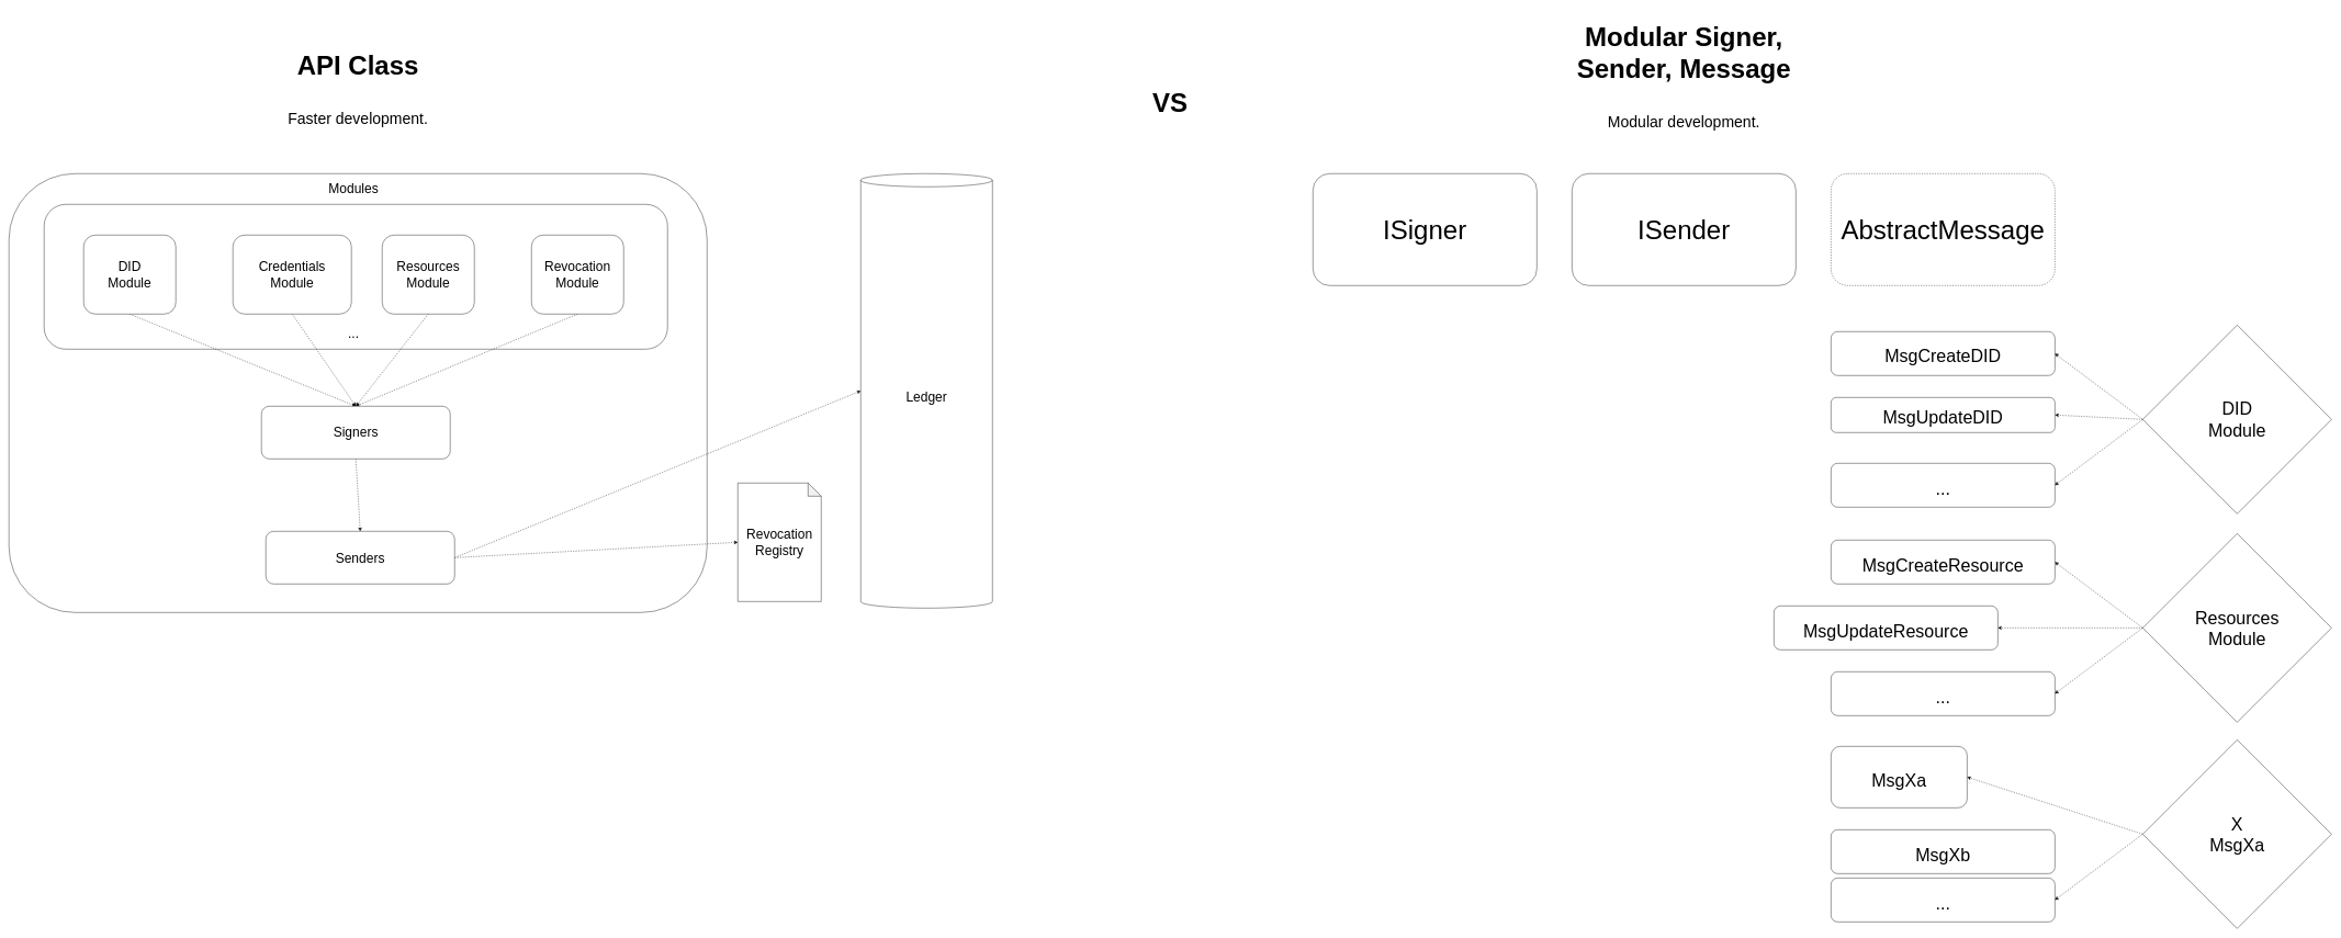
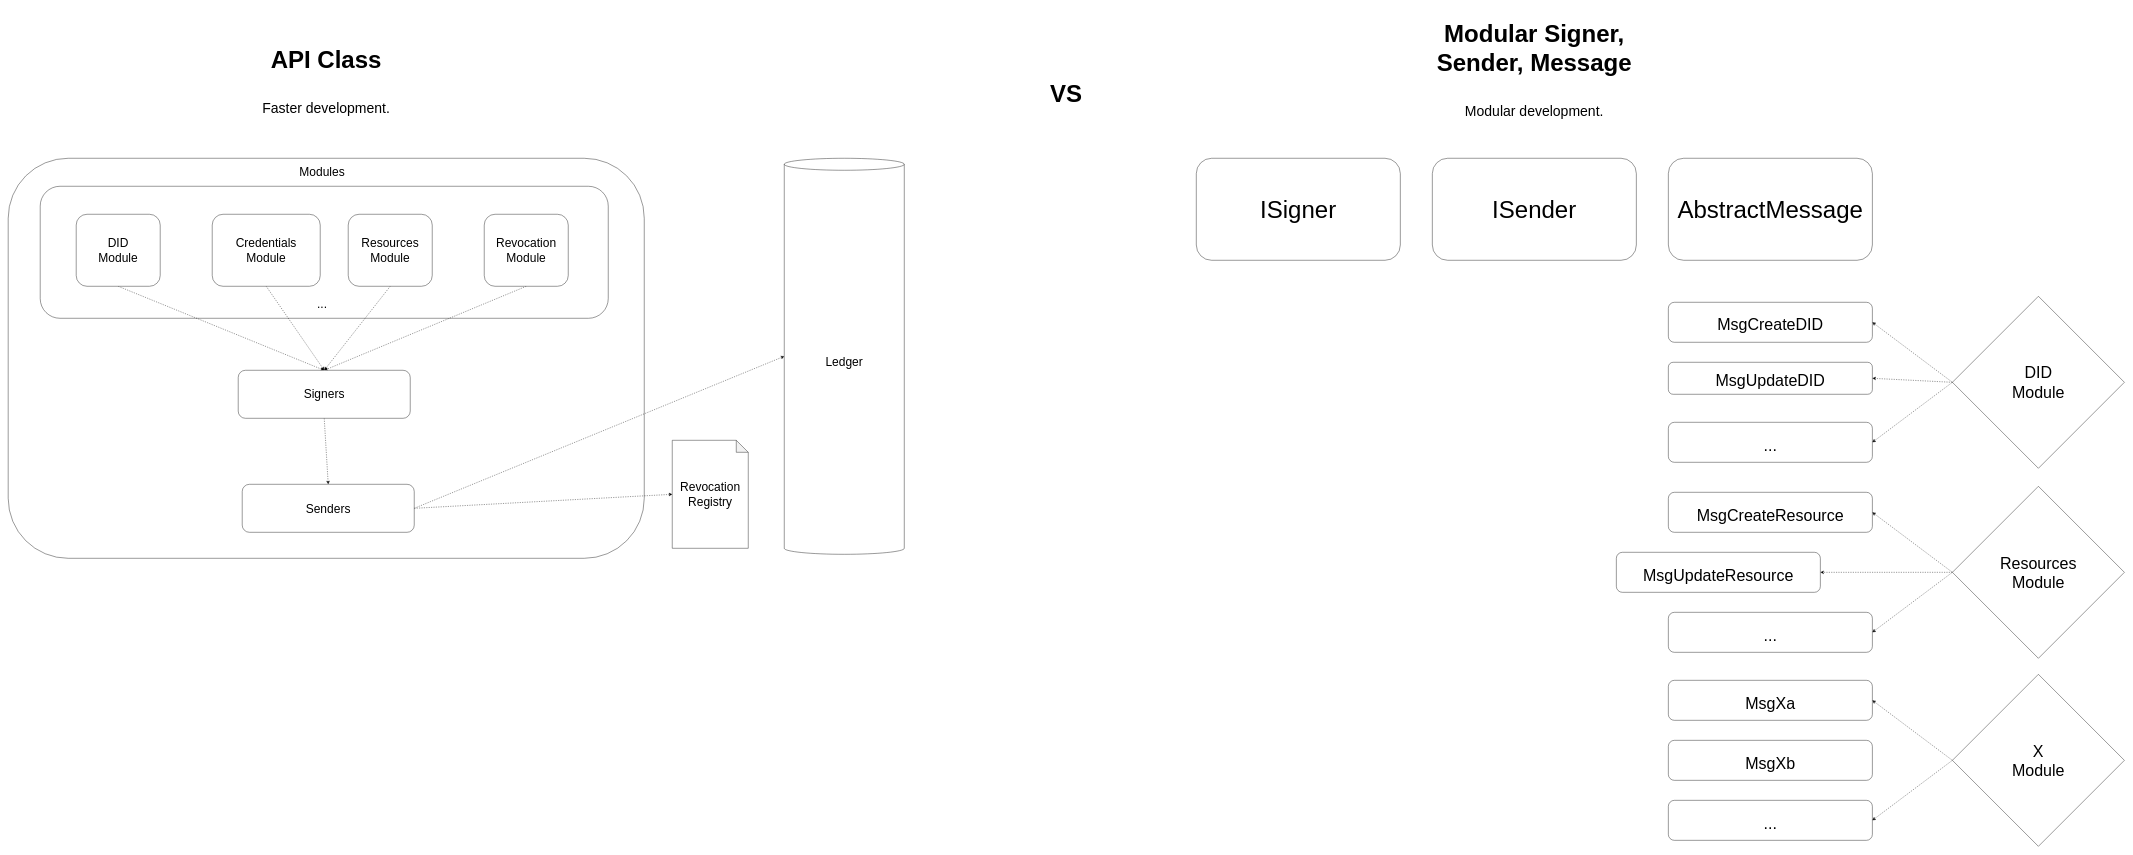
  <mxCell id="0" />
  <mxCell id="1" parent="0" />
  <mxCell id="2" value="&lt;font style=&quot;font-size: 30px&quot;&gt;&lt;br&gt;&lt;/font&gt;" style="rounded=1;whiteSpace=wrap;html=1;" vertex="1" parent="1"><mxGeometry x="20" y="395" width="1590" height="1000" as="geometry" /></mxCell>
  <mxCell id="3" value="" style="rounded=1;whiteSpace=wrap;html=1;fontSize=30;" vertex="1" parent="1"><mxGeometry x="100" y="465" width="1420" height="330" as="geometry" /></mxCell>
  <mxCell id="4" style="edgeStyle=none;rounded=1;html=1;exitX=0.5;exitY=1;exitDx=0;exitDy=0;entryX=0.5;entryY=0;entryDx=0;entryDy=0;dashed=1;fontSize=30;" edge="1" parent="1" source="5" target="17"><mxGeometry relative="1" as="geometry" /></mxCell>
  <mxCell id="5" value="DID&lt;br&gt;Module" style="rounded=1;whiteSpace=wrap;html=1;fontSize=30;" vertex="1" parent="1"><mxGeometry x="190" y="535" width="210" height="180" as="geometry" /></mxCell>
  <mxCell id="6" value="Modules" style="text;html=1;strokeColor=none;fillColor=none;align=center;verticalAlign=middle;whiteSpace=wrap;rounded=0;fontSize=30;" vertex="1" parent="1"><mxGeometry x="645" y="395" width="320" height="70" as="geometry" /></mxCell>
  <mxCell id="7" style="edgeStyle=none;rounded=1;html=1;exitX=0.5;exitY=1;exitDx=0;exitDy=0;dashed=1;fontSize=30;" edge="1" parent="1" source="8"><mxGeometry relative="1" as="geometry"><mxPoint y="925" as="targetPoint" x="810" /></mxGeometry></mxCell>
  <mxCell id="8" value="Resources&lt;br&gt;Module" style="rounded=1;whiteSpace=wrap;html=1;fontSize=30;" vertex="1" parent="1"><mxGeometry x="870" y="535" width="210" height="180" as="geometry" /></mxCell>
  <mxCell id="9" style="edgeStyle=none;rounded=1;html=1;exitX=0.5;exitY=1;exitDx=0;exitDy=0;entryX=0.5;entryY=0;entryDx=0;entryDy=0;dashed=1;fontSize=30;" edge="1" parent="1" source="10" target="17"><mxGeometry relative="1" as="geometry" /></mxCell>
  <mxCell id="10" value="Revocation&lt;br&gt;Module" style="rounded=1;whiteSpace=wrap;html=1;fontSize=30;" vertex="1" parent="1"><mxGeometry x="1210" y="535" width="210" height="180" as="geometry" /></mxCell>
  <mxCell id="11" style="edgeStyle=none;rounded=1;html=1;exitX=0.5;exitY=1;exitDx=0;exitDy=0;dashed=1;fontSize=30;" edge="1" parent="1" source="12"><mxGeometry relative="1" as="geometry"><mxPoint y="925" as="targetPoint" x="810" /></mxGeometry></mxCell>
  <mxCell id="12" value="Credentials&lt;br&gt;Module" style="rounded=1;whiteSpace=wrap;html=1;fontSize=30;" vertex="1" parent="1"><mxGeometry x="530" y="535" width="270" height="180" as="geometry" /></mxCell>
  <mxCell id="13" style="edgeStyle=none;rounded=1;html=1;exitX=1;exitY=0.5;exitDx=0;exitDy=0;entryX=0;entryY=0.5;entryDx=0;entryDy=0;entryPerimeter=0;dashed=1;fontSize=30;" edge="1" parent="1" source="15" target="19"><mxGeometry relative="1" as="geometry" /></mxCell>
  <mxCell id="14" style="edgeStyle=none;rounded=1;html=1;exitX=1;exitY=0.5;exitDx=0;exitDy=0;entryX=0;entryY=0.5;entryDx=0;entryDy=0;entryPerimeter=0;dashed=1;fontSize=30;" edge="1" parent="1" source="15" target="20"><mxGeometry relative="1" as="geometry" /></mxCell>
  <mxCell id="15" value="Senders" style="rounded=1;whiteSpace=wrap;html=1;fontSize=30;" vertex="1" parent="1"><mxGeometry x="605" y="1210" width="430" height="120" as="geometry" /></mxCell>
  <mxCell id="16" style="edgeStyle=none;rounded=1;html=1;exitX=0.5;exitY=1;exitDx=0;exitDy=0;entryX=0.5;entryY=0;entryDx=0;entryDy=0;dashed=1;fontSize=30;" edge="1" parent="1" source="17" target="15"><mxGeometry relative="1" as="geometry" /></mxCell>
  <mxCell id="17" value="Signers" style="rounded=1;whiteSpace=wrap;html=1;fontSize=30;" vertex="1" parent="1"><mxGeometry x="595" y="925" width="430" height="120" as="geometry" /></mxCell>
  <mxCell id="18" value="..." style="text;html=1;strokeColor=none;fillColor=none;align=center;verticalAlign=middle;whiteSpace=wrap;rounded=0;fontSize=30;" vertex="1" parent="1"><mxGeometry x="645" y="725" width="320" height="70" as="geometry" /></mxCell>
  <mxCell id="19" value="Ledger" style="shape=cylinder3;whiteSpace=wrap;html=1;boundedLbl=1;backgroundOutline=1;size=15;fontSize=30;" vertex="1" parent="1"><mxGeometry x="1960" y="395" width="300" height="990" as="geometry" /></mxCell>
  <mxCell id="20" value="Revocation&lt;br&gt;Registry" style="shape=note;whiteSpace=wrap;html=1;backgroundOutline=1;darkOpacity=0.05;fontSize=30;" vertex="1" parent="1"><mxGeometry x="1680" y="1100" width="190" height="270" as="geometry" /></mxCell>
  <mxCell id="21" value="&lt;h1&gt;&lt;span&gt;API Class&lt;/span&gt;&lt;/h1&gt;&lt;h1&gt;&lt;span style=&quot;font-weight: 400&quot;&gt;&lt;font style=&quot;font-size: 35px&quot;&gt;Faster development.&lt;/font&gt;&lt;/span&gt;&lt;/h1&gt;" style="text;html=1;strokeColor=none;fillColor=none;spacing=5;spacingTop=-20;whiteSpace=wrap;overflow=hidden;rounded=0;fontSize=30;align=center;" vertex="1" parent="1"><mxGeometry x="615" y="85" width="400" height="330" as="geometry" /></mxCell>
  <mxCell id="22" value="&lt;b&gt;&lt;font style=&quot;font-size: 60px&quot;&gt;VS&lt;/font&gt;&lt;/b&gt;" style="text;html=1;strokeColor=none;fillColor=none;align=center;verticalAlign=middle;whiteSpace=wrap;rounded=0;fontSize=35;" vertex="1" parent="1"><mxGeometry x="2495" y="135" width="340" height="200" as="geometry" /></mxCell>
  <mxCell id="23" value="&lt;h1&gt;&lt;span&gt;Modular Signer, Sender, Message&lt;/span&gt;&lt;/h1&gt;&lt;h1&gt;&lt;span style=&quot;font-weight: 400&quot;&gt;&lt;font style=&quot;font-size: 35px&quot;&gt;Modular development.&lt;/font&gt;&lt;/span&gt;&lt;/h1&gt;" style="text;html=1;strokeColor=none;fillColor=none;spacing=5;spacingTop=-20;whiteSpace=wrap;overflow=hidden;rounded=0;fontSize=30;align=center;" vertex="1" parent="1"><mxGeometry x="3565" y="20" width="540" height="330" as="geometry" /></mxCell>
  <mxCell id="24" value="ISigner" style="rounded=1;whiteSpace=wrap;html=1;fontSize=60;" vertex="1" parent="1"><mxGeometry x="2990" y="395" width="510" height="255" as="geometry" /></mxCell>
  <mxCell id="25" value="ISender" style="rounded=1;whiteSpace=wrap;html=1;fontSize=60;" vertex="1" parent="1"><mxGeometry x="3580" y="395" width="510" height="255" as="geometry" /></mxCell>
- <mxCell id="26" value="AbstractMessage" style="rounded=1;whiteSpace=wrap;html=1;fontSize=60;dashed=1;" vertex="1" parent="1"><mxGeometry x="4170" y="395" width="510" height="255" as="geometry" /></mxCell>
+ <mxCell id="26" value="AbstractMessage" style="rounded=1;whiteSpace=wrap;html=1;fontSize=60;" vertex="1" parent="1"><mxGeometry x="4170" y="395" width="510" height="255" as="geometry" /></mxCell>
  <mxCell id="27" value="&lt;font style=&quot;font-size: 40px&quot;&gt;MsgCreateDID&lt;/font&gt;" style="rounded=1;whiteSpace=wrap;html=1;fontSize=60;" vertex="1" parent="1"><mxGeometry x="4170" y="755" width="510" height="100" as="geometry" /></mxCell>
  <mxCell id="28" value="&lt;font style=&quot;font-size: 40px&quot;&gt;MsgUpdateDID&lt;/font&gt;" style="rounded=1;whiteSpace=wrap;html=1;fontSize=60;" vertex="1" parent="1"><mxGeometry x="4170" y="905" width="510" height="80" as="geometry" /></mxCell>
  <mxCell id="29" value="&lt;font style=&quot;font-size: 40px&quot;&gt;...&lt;/font&gt;" style="rounded=1;whiteSpace=wrap;html=1;fontSize=60;" vertex="1" parent="1"><mxGeometry x="4170" y="1055" width="510" height="100" as="geometry" /></mxCell>
  <mxCell id="30" style="edgeStyle=none;rounded=1;html=1;exitX=0;exitY=0.5;exitDx=0;exitDy=0;entryX=1;entryY=0.5;entryDx=0;entryDy=0;dashed=1;fontSize=40;" edge="1" parent="1" source="33" target="28"><mxGeometry relative="1" as="geometry" /></mxCell>
  <mxCell id="31" style="edgeStyle=none;rounded=1;html=1;exitX=0;exitY=0.5;exitDx=0;exitDy=0;entryX=1;entryY=0.5;entryDx=0;entryDy=0;dashed=1;fontSize=40;" edge="1" parent="1" source="33" target="27"><mxGeometry relative="1" as="geometry" /></mxCell>
  <mxCell id="32" style="edgeStyle=none;rounded=1;html=1;exitX=0;exitY=0.5;exitDx=0;exitDy=0;entryX=1;entryY=0.5;entryDx=0;entryDy=0;dashed=1;fontSize=40;" edge="1" parent="1" source="33" target="29"><mxGeometry relative="1" as="geometry" /></mxCell>
  <mxCell id="33" value="DID&lt;br&gt;Module" style="rhombus;whiteSpace=wrap;html=1;fontSize=40;" vertex="1" parent="1"><mxGeometry x="4880" y="740" width="430" height="430" as="geometry" /></mxCell>
  <mxCell id="34" value="&lt;font style=&quot;font-size: 40px&quot;&gt;MsgCreateResource&lt;/font&gt;" style="rounded=1;whiteSpace=wrap;html=1;fontSize=60;" vertex="1" parent="1"><mxGeometry x="4170" y="1230" width="510" height="100" as="geometry" /></mxCell>
  <mxCell id="35" value="&lt;font style=&quot;font-size: 40px&quot;&gt;MsgUpdateResource&lt;/font&gt;" style="rounded=1;whiteSpace=wrap;html=1;fontSize=60;" vertex="1" parent="1"><mxGeometry x="4040" y="1380" width="510" height="100" as="geometry" /></mxCell>
  <mxCell id="36" value="&lt;font style=&quot;font-size: 40px&quot;&gt;...&lt;/font&gt;" style="rounded=1;whiteSpace=wrap;html=1;fontSize=60;" vertex="1" parent="1"><mxGeometry x="4170" y="1530" width="510" height="100" as="geometry" /></mxCell>
  <mxCell id="37" style="edgeStyle=none;rounded=1;html=1;exitX=0;exitY=0.5;exitDx=0;exitDy=0;entryX=1;entryY=0.5;entryDx=0;entryDy=0;dashed=1;fontSize=40;" edge="1" parent="1" source="40" target="35"><mxGeometry relative="1" as="geometry" /></mxCell>
  <mxCell id="38" style="edgeStyle=none;rounded=1;html=1;exitX=0;exitY=0.5;exitDx=0;exitDy=0;entryX=1;entryY=0.5;entryDx=0;entryDy=0;dashed=1;fontSize=40;" edge="1" parent="1" source="40" target="34"><mxGeometry relative="1" as="geometry" /></mxCell>
  <mxCell id="39" style="edgeStyle=none;rounded=1;html=1;exitX=0;exitY=0.5;exitDx=0;exitDy=0;entryX=1;entryY=0.5;entryDx=0;entryDy=0;dashed=1;fontSize=40;" edge="1" parent="1" source="40" target="36"><mxGeometry relative="1" as="geometry" /></mxCell>
  <mxCell id="40" value="Resources&lt;br&gt;Module" style="rhombus;whiteSpace=wrap;html=1;fontSize=40;" vertex="1" parent="1"><mxGeometry x="4880" y="1215" width="430" height="430" as="geometry" /></mxCell>
- <mxCell id="41" value="&lt;font style=&quot;font-size: 40px&quot;&gt;MsgXa&lt;/font&gt;" style="rounded=1;whiteSpace=wrap;html=1;fontSize=60;" vertex="1" parent="1"><mxGeometry x="4170" y="1700" width="310" height="140" as="geometry" /></mxCell>
- <mxCell id="42" value="&lt;font style=&quot;font-size: 40px&quot;&gt;MsgXb&lt;/font&gt;" style="rounded=1;whiteSpace=wrap;html=1;fontSize=60;" vertex="1" parent="1"><mxGeometry x="4170" y="1890" width="510" height="100" as="geometry" /></mxCell>
+ <mxCell id="41" value="&lt;font style=&quot;font-size: 40px&quot;&gt;MsgXa&lt;/font&gt;" style="rounded=1;whiteSpace=wrap;html=1;fontSize=60;" vertex="1" parent="1"><mxGeometry x="4170" y="1700" width="510" height="100" as="geometry" /></mxCell>
+ <mxCell id="42" value="&lt;font style=&quot;font-size: 40px&quot;&gt;MsgXb&lt;/font&gt;" style="rounded=1;whiteSpace=wrap;html=1;fontSize=60;" vertex="1" parent="1"><mxGeometry x="4170" y="1850" width="510" height="100" as="geometry" /></mxCell>
  <mxCell id="43" value="&lt;font style=&quot;font-size: 40px&quot;&gt;...&lt;/font&gt;" style="rounded=1;whiteSpace=wrap;html=1;fontSize=60;" vertex="1" parent="1"><mxGeometry x="4170" y="2000" width="510" height="100" as="geometry" /></mxCell>
  <mxCell id="44" style="edgeStyle=none;rounded=1;html=1;exitX=0;exitY=0.5;exitDx=0;exitDy=0;entryX=1;entryY=0.5;entryDx=0;entryDy=0;dashed=1;fontSize=40;" edge="1" parent="1" source="46" target="41"><mxGeometry relative="1" as="geometry" /></mxCell>
  <mxCell id="45" style="edgeStyle=none;rounded=1;html=1;exitX=0;exitY=0.5;exitDx=0;exitDy=0;entryX=1;entryY=0.5;entryDx=0;entryDy=0;dashed=1;fontSize=40;" edge="1" parent="1" source="46" target="43"><mxGeometry relative="1" as="geometry" /></mxCell>
- <mxCell id="46" value="X&lt;br&gt;MsgXa" style="rhombus;whiteSpace=wrap;html=1;fontSize=40;" vertex="1" parent="1"><mxGeometry x="4880" y="1685" width="430" height="430" as="geometry" /></mxCell>
+ <mxCell id="46" value="X&lt;br&gt;Module" style="rhombus;whiteSpace=wrap;html=1;fontSize=40;" vertex="1" parent="1"><mxGeometry x="4880" y="1685" width="430" height="430" as="geometry" /></mxCell>
